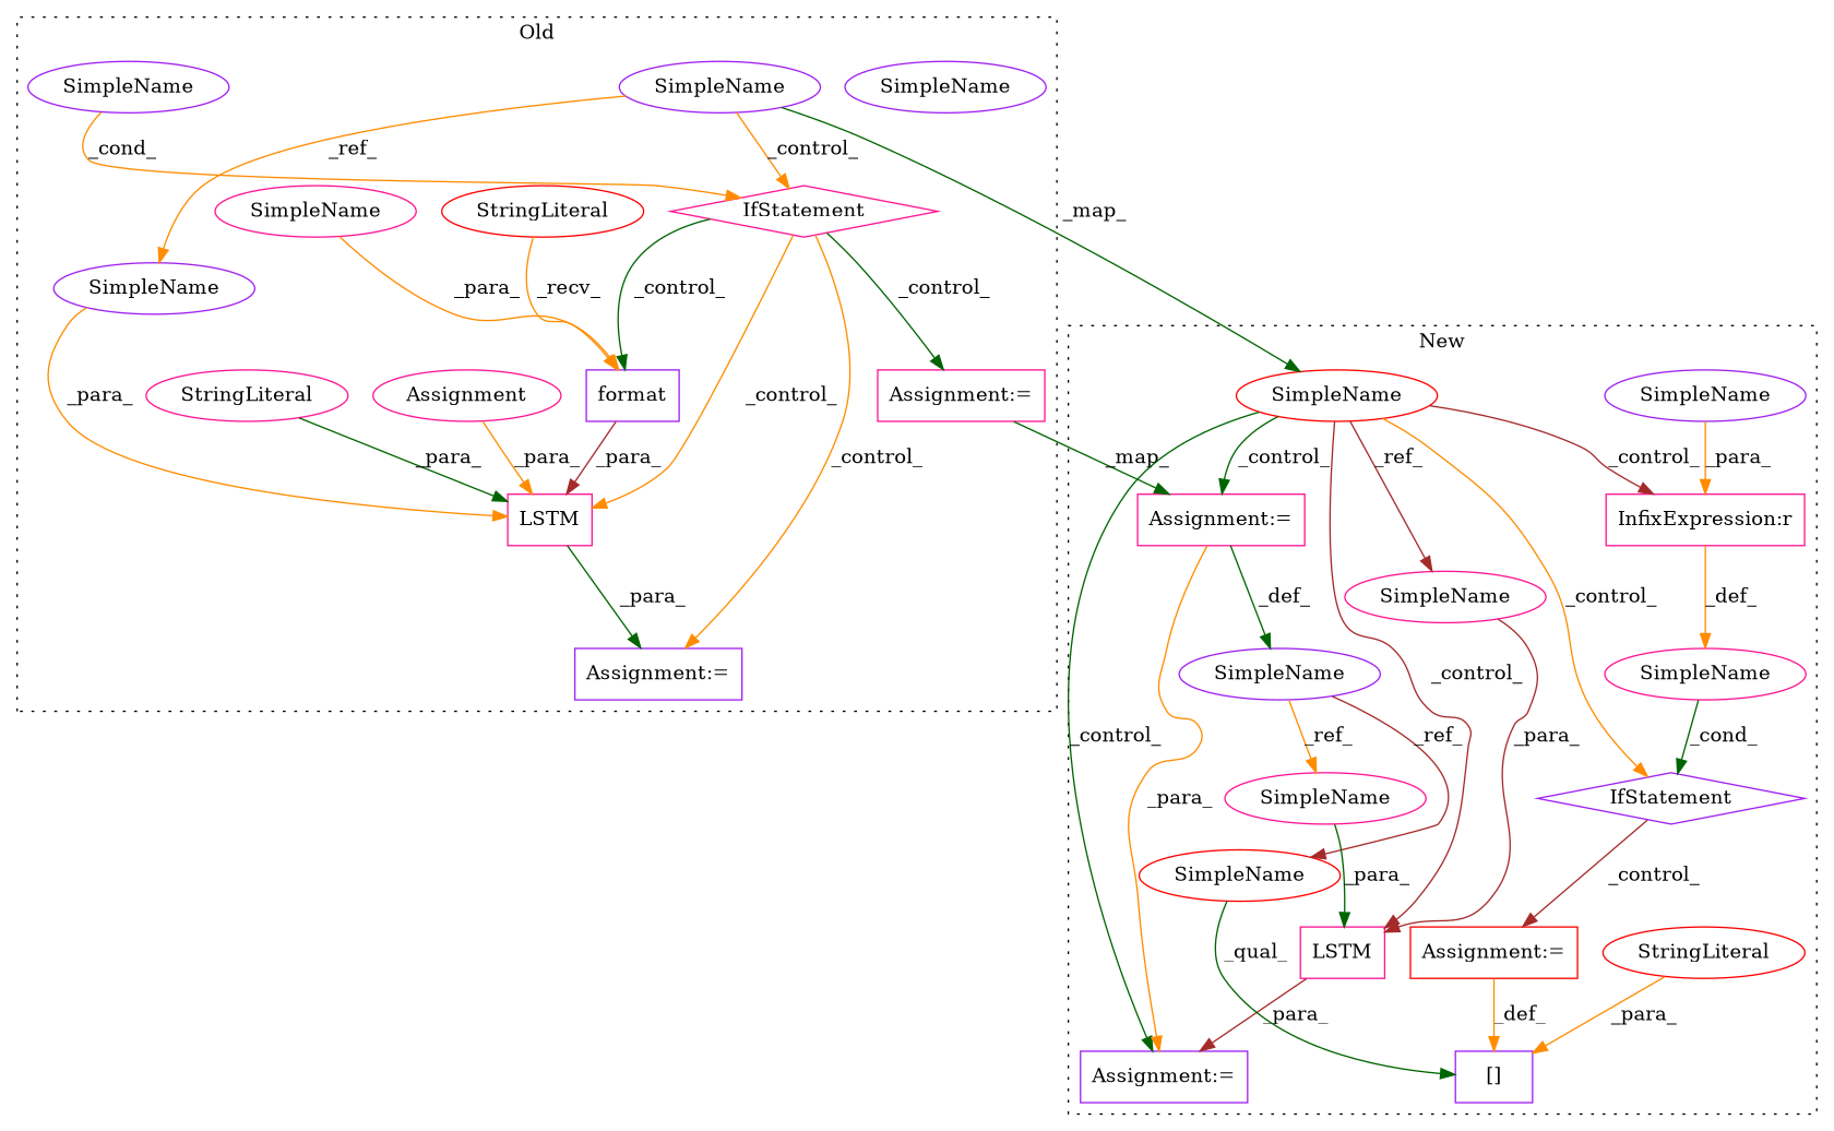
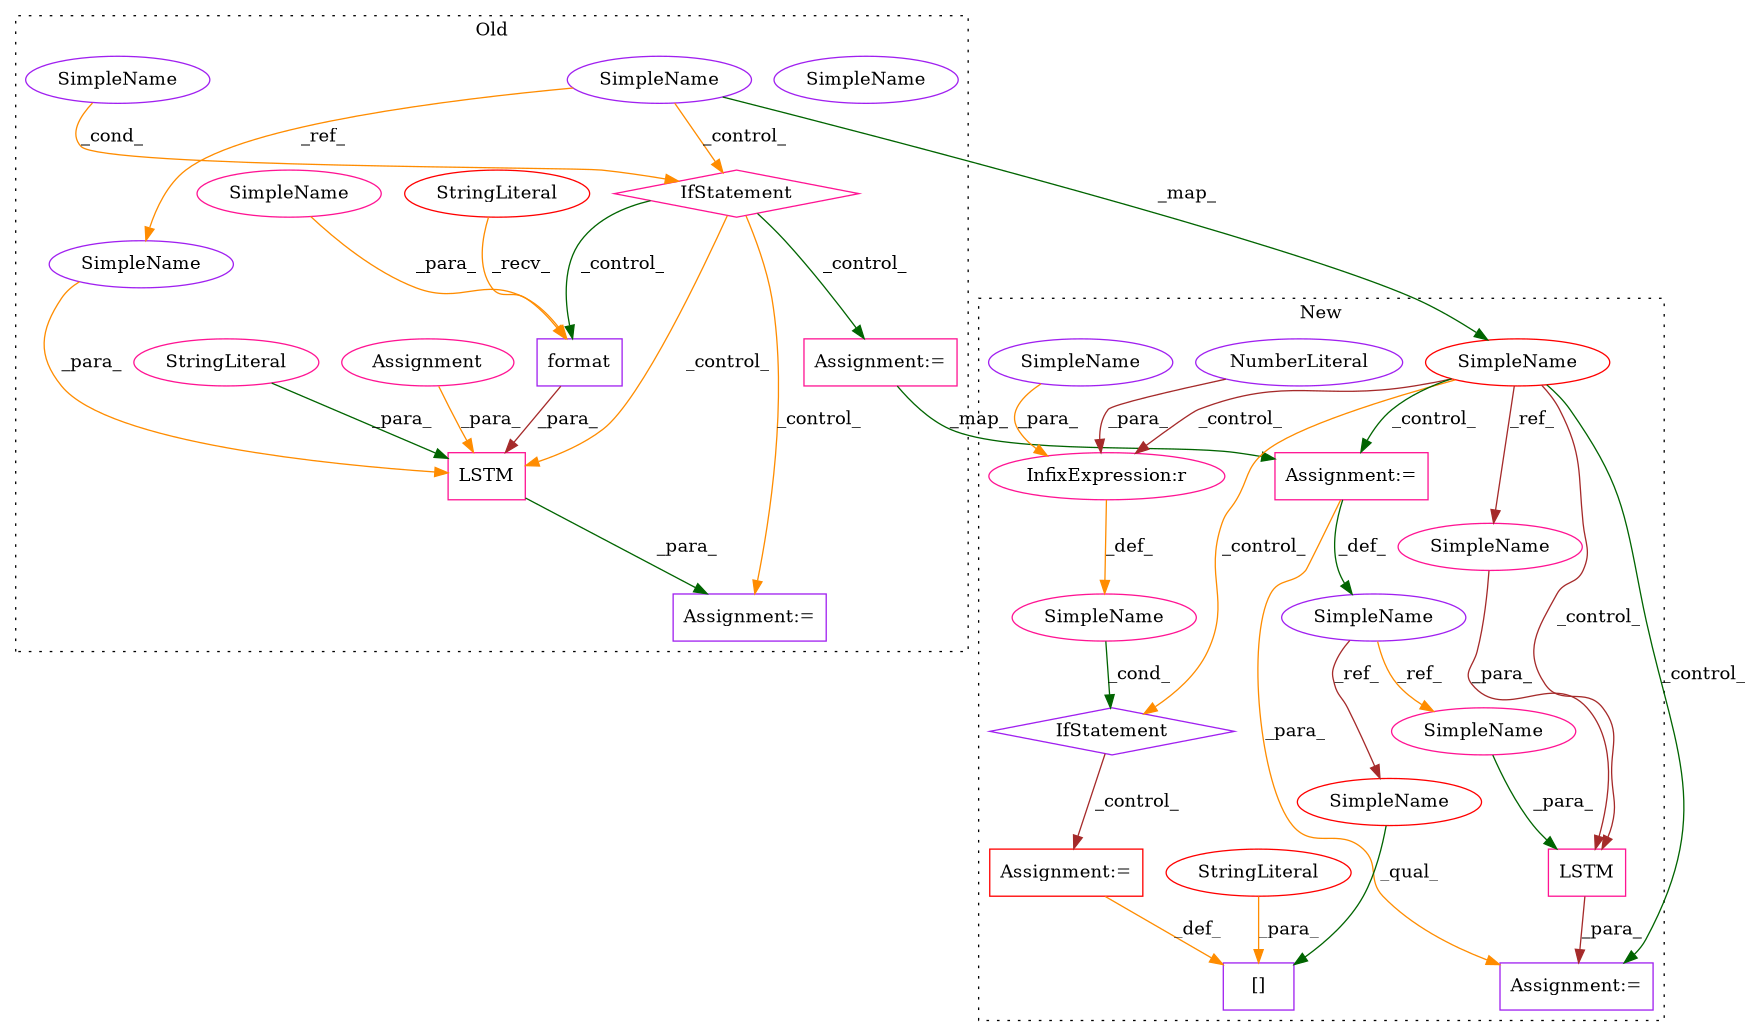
  digraph {
    fontname="DejaVu Serif"
    node [a=42 color=deeppink fontname="DejaVu Serif" l=1 s=1952 shape=ellipse]
    edge [color=darkorange fontname="DejaVu Serif"]
    n1 [a=25 l="4,2" label=IfStatement s="1948,1953" shape=diamond]
    n2 [a=7 color=purple label="Assignment:=" s=1969 shape=box]
    n3 [color=purple label=SimpleName]
    n4 [a=32 l="5,1" label=LSTM s="1970,2028" shape=box]
    n5 [color=purple l=10 label=SimpleName s=1905]
    n6 [a=32 color=purple l="7,1" label=format s="1988,1996" shape=box]
    n7 [a=9 l=4 label=Assignment s=2009]
    n8 [a=45 color=red l=12 label=StringLiteral s=1975]
    n9 [a=45 l=6 label=StringLiteral s=2014]
    n10 [a=7 label="Assignment:=" s=2059 shape=box]
    n11 [color=purple l=10 label=SimpleName s=1998]
    n12 [color=purple label=SimpleName]
    n13 [label=SimpleName s=1995]
    n14 [a=32 l="5,1" label=LSTM s="2144,2166" shape=box]
    n15 [a=7 color=purple label="Assignment:=" s=2143 shape=box]
    n16 [color=purple l=6 label=SimpleName s=1972]
    n17 [a=2 color=purple l="7,1" label="[]" s="2090,2110" shape=box]
    n18 [a=45 color=red l=13 label=StringLiteral s=2097]
    n19 [a=7 color=red label="Assignment:=" s=2111 shape=box]
-   n20 [a=27 l=4 label="InfixExpression:r" s=2073 shape=box]
+   n20 [a=27 l=4 label="InfixExpression:r" s=2073]
+   n21 [a=34 color=purple label=NumberLiteral s=2077]
    n22 [label=SimpleName l="" s=""]
    n23 [a=25 color=purple l="4,2" label=IfStatement s="2068,2078" shape=diamond]
    n24 [color=red l=10 label=SimpleName s=1929]
    n25 [a=7 label="Assignment:=" s=1978 shape=box]
    n26 [color=red l=6 label=SimpleName s=2090]
    n27 [l=6 label=SimpleName s=2160]
    n28 [l=10 label=SimpleName s=2149]
    n29 [color=purple label=SimpleName s=2072]
    subgraph cluster_1 {
      label=Old
      style=dotted
      n1
      n2
      n3
      n4
      n5
      n6
      n7
      n8
      n9
      n10
      n11
      n12
      n13
    }
    subgraph cluster_2 {
      label=New
      style=dotted
      n14
      n15
      n16
      n17
      n18
      n19
      n20
+     n21
      n22
      n23
      n24
      n25
      n26
      n27
      n28
      n29
    }
    n1 -> n2 [label=_control_]
    n1 -> n4 [label=_control_]
    n1 -> n6 [color=darkgreen label=_control_]
    n1 -> n10 [color=darkgreen label=_control_]
    n4 -> n2 [color=darkgreen label=_para_]
    n5 -> n1 [label=_control_]
    n5 -> n11 [label=_ref_]
    n5 -> n24 [color=darkgreen label=_map_]
    n6 -> n4 [color=brown label=_para_]
    n7 -> n4 [label=_para_]
    n8 -> n6 [label=_recv_]
    n9 -> n4 [color=darkgreen label=_para_]
    n10 -> n25 [color=darkgreen label=_map_]
    n11 -> n4 [label=_para_]
    n12 -> n1 [label=_cond_]
    n13 -> n6 [label=_para_]
    n14 -> n15 [color=brown label=_para_]
    n16 -> n26 [color=brown label=_ref_]
    n16 -> n27 [label=_ref_]
    n18 -> n17 [label=_para_]
    n19 -> n17 [label=_def_]
    n20 -> n22 [label=_def_]
+   n21 -> n20 [color=brown label=_para_]
    n22 -> n23 [color=darkgreen label=_cond_]
    n23 -> n19 [color=brown label=_control_]
    n24 -> n14 [color=brown label=_control_]
    n24 -> n15 [color=darkgreen label=_control_]
    n24 -> n20 [color=brown label=_control_]
    n24 -> n23 [label=_control_]
    n24 -> n25 [color=darkgreen label=_control_]
    n24 -> n28 [color=brown label=_ref_]
    n25 -> n15 [label=_para_]
    n25 -> n16 [color=darkgreen label=_def_]
    n26 -> n17 [color=darkgreen label=_qual_]
    n27 -> n14 [color=darkgreen label=_para_]
    n28 -> n14 [color=brown label=_para_]
    n29 -> n20 [label=_para_]
  }
